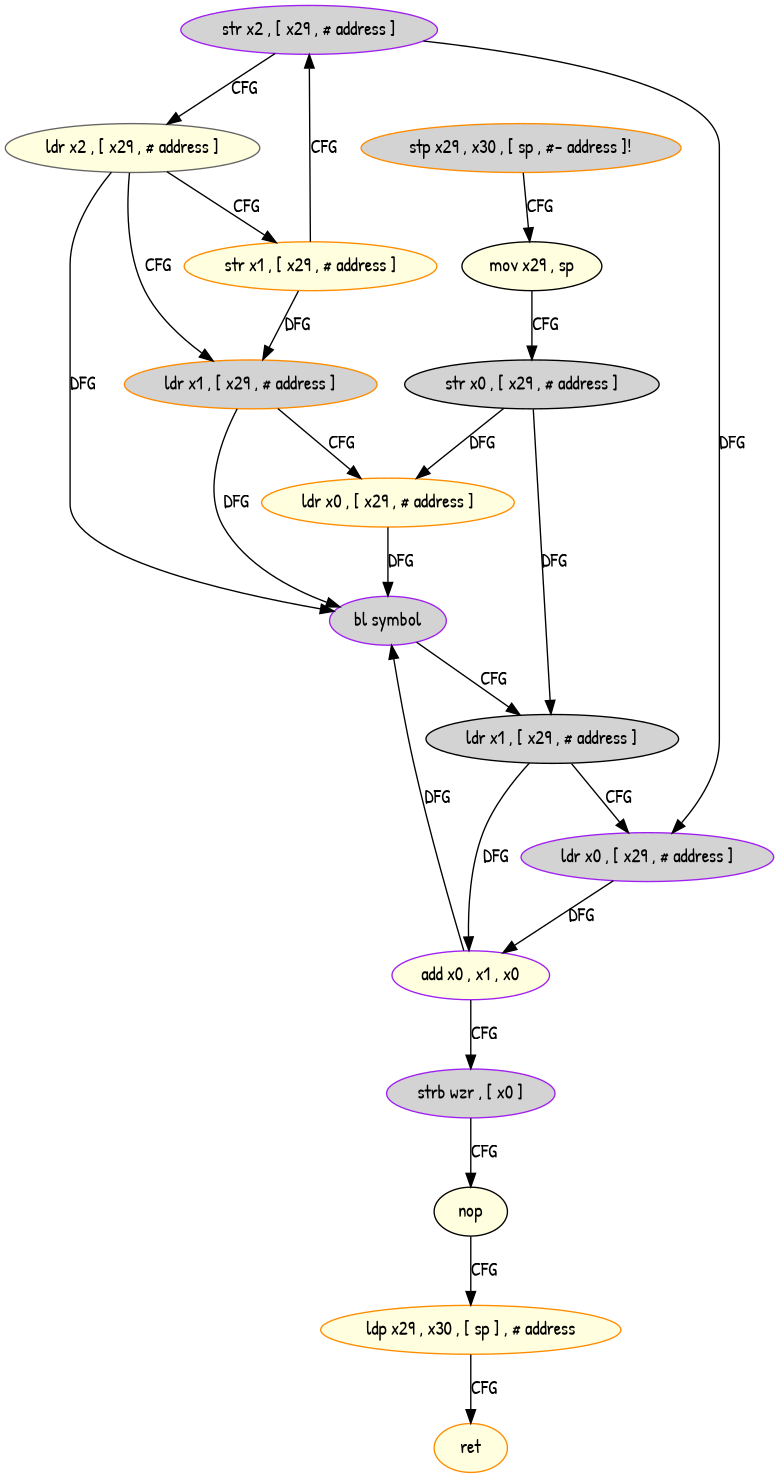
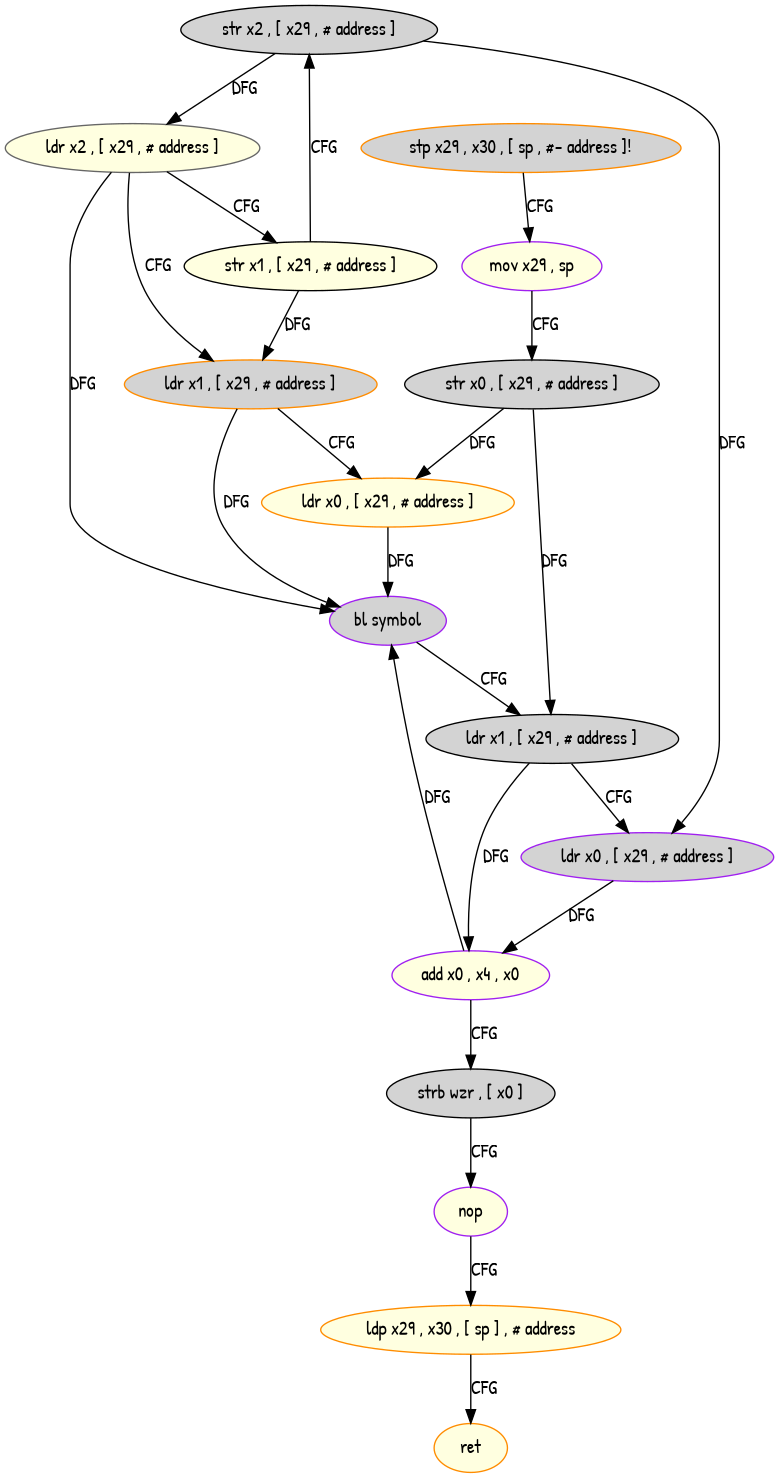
  digraph {
    fontname="Patrick Hand"
    node [color=darkorange fillcolor=lightgrey fontname="Patrick Hand" style=filled]
    edge [fontname="Patrick Hand"]
    n1 [label="stp x29 , x30 , [ sp , #- address ]!"]
-   n2 [color=black fillcolor=lightyellow label="mov x29 , sp"]
+   n2 [color=purple fillcolor=lightyellow label="mov x29 , sp"]
    n3 [color=black label="str x0 , [ x29 , # address ]"]
    n4 [fillcolor=lightyellow label="ldr x0 , [ x29 , # address ]"]
    n5 [color=black label="ldr x1 , [ x29 , # address ]"]
-   n6 [fillcolor=lightyellow label="str x1 , [ x29 , # address ]"]
-   n7 [color=purple label="str x2 , [ x29 , # address ]"]
+   n6 [color=black fillcolor=lightyellow label="str x1 , [ x29 , # address ]"]
+   n7 [color=black label="str x2 , [ x29 , # address ]"]
    n8 [label="ldr x1 , [ x29 , # address ]"]
    n9 [color=purple label="bl symbol"]
    n10 [color=purple label="ldr x0 , [ x29 , # address ]"]
-   n11 [color=purple fillcolor=lightyellow label="add x0 , x1 , x0"]
+   n11 [color=purple fillcolor=lightyellow label="add x0 , x4 , x0"]
    n12 [color=gray40 fillcolor=lightyellow label="ldr x2 , [ x29 , # address ]"]
-   n13 [color=purple label="strb wzr , [ x0 ]"]
-   n14 [color=black fillcolor=lightyellow label=nop]
+   n13 [color=black label="strb wzr , [ x0 ]"]
+   n14 [color=purple fillcolor=lightyellow label=nop]
    n15 [fillcolor=lightyellow label=ret]
    n16 [fillcolor=lightyellow label="ldp x29 , x30 , [ sp ] , # address"]
    n1 -> n2 [label=CFG]
    n2 -> n3 [label=CFG]
    n3 -> n4 [label=DFG]
    n3 -> n5 [label=DFG]
    n4 -> n9 [label=DFG]
    n5 -> n10 [label=CFG]
    n5 -> n11 [label=DFG]
    n6 -> n7 [label=CFG]
    n6 -> n8 [label=DFG]
    n7 -> n10 [label=DFG]
-   n7 -> n12 [label=CFG]
+   n7 -> n12 [label=DFG]
    n8 -> n4 [label=CFG]
    n8 -> n9 [label=DFG]
    n9 -> n5 [label=CFG]
    n10 -> n11 [label=DFG]
    n11 -> n9 [label=DFG]
    n11 -> n13 [label=CFG]
    n12 -> n6 [label=CFG]
    n12 -> n8 [label=CFG]
    n12 -> n9 [label=DFG]
    n13 -> n14 [label=CFG]
    n14 -> n16 [label=CFG]
    n16 -> n15 [label=CFG]
  }
